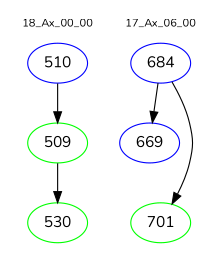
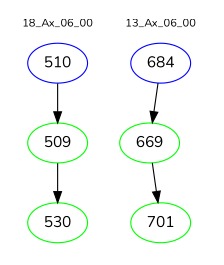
  digraph {
    fontname=Nunito
    node [color=blue fontname=Nunito]
    edge [color=black fontname=Nunito]
    n1 [label=510]
    n2 [color=green label=509]
    n3 [color=green label=530]
    n4 [label=684]
-   n5 [label=669]
+   n5 [color=green label=669]
    n6 [color=green label=701]
    subgraph cluster_1 {
      color=white
      fontsize=10
-     label="18_Ax_00_00"
+     label="18_Ax_06_00"
      n1
      n2
      n3
    }
    subgraph cluster_2 {
      color=white
      fontsize=10
-     label="17_Ax_06_00"
+     label="13_Ax_06_00"
      n4
      n5
      n6
    }
    n1 -> n2
    n2 -> n3
    n4 -> n5
-   n4 -> n6
+   n5 -> n6
  }
